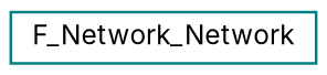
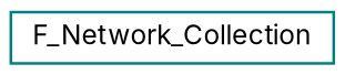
  digraph {
    rankdir=LR
    fontname=Inter
-   n1 [color=teal fillcolor=white fontname=Inter fontsize=10 height=0.2 label=F_Network_Network shape=record style=filled width=0.4]
+   n1 [color=teal fillcolor=white fontname=Inter fontsize=10 height=0.2 label=F_Network_Collection shape=record style=filled width=0.4]
  }
